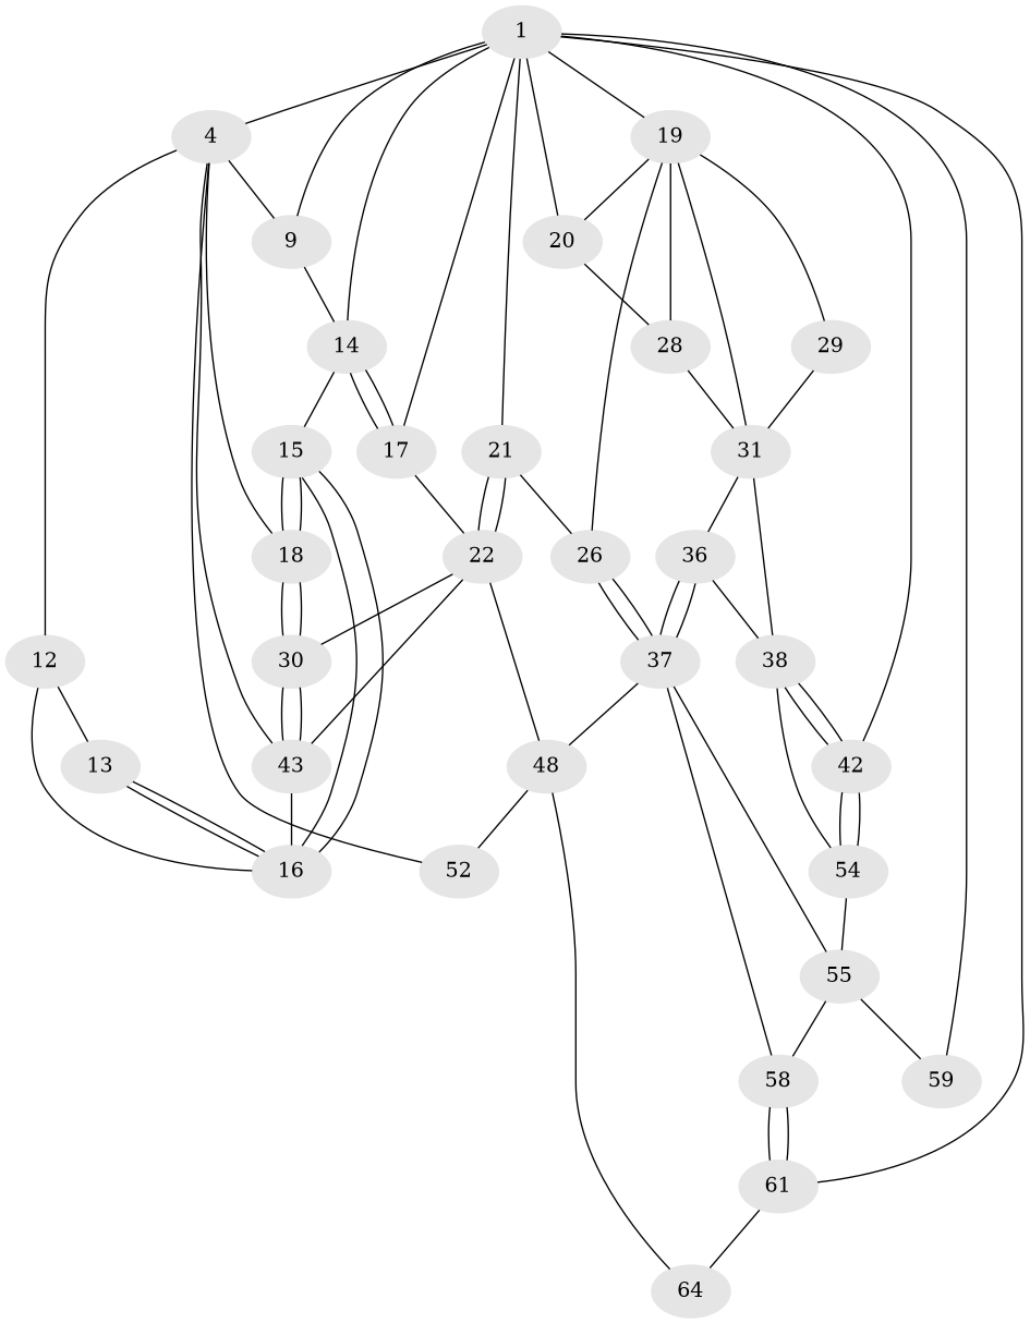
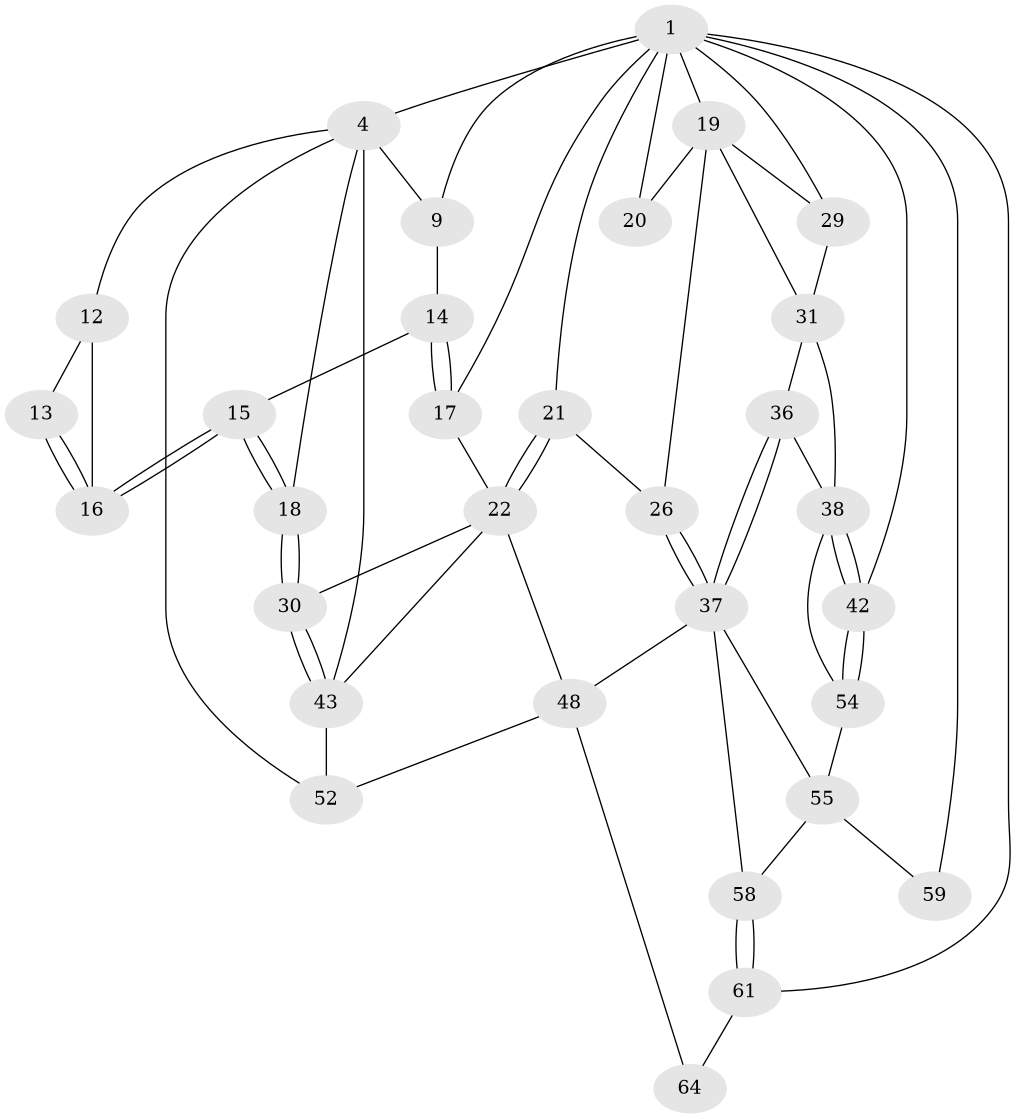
  graph {
    node [color=gray90 style=filled]
    1 [super="+2+6"]
    4 [super="+5+11+45"]
    9 [super="+10"]
    17
    19 [super="+24"]
    20 [super="+27"]
    21
    29
    42
    59
    61
    12
    18
    43 [super="+44+50"]
    52 [super="+62+53"]
    14
    22 [super="+23+49"]
    26
-   28
    31 [super="+35+32"]
    54
    64
    13
    16
    30
    15
    48 [super="+51"]
    37 [super="+46"]
    36
    38 [super="+39"]
    55 [super="+57"]
    58
    1 -- 4 [weight=2]
    1 -- 9
    1 -- 17
    1 -- 19
    1 -- 20
    1 -- 21
-   1 -- 14
+   1 -- 29
    1 -- 42
    1 -- 59 [weight=2]
    1 -- 61
    4 -- 9
    4 -- 12
    4 -- 18
    4 -- 43
    4 -- 52
    9 -- 14
    17 -- 22
    19 -- 20
    19 -- 29
    19 -- 26
-   19 -- 28
    19 -- 31
-   20 -- 28
    21 -- 22
    21 -- 22
    21 -- 26
    29 -- 31
    42 -- 54
    42 -- 54
    61 -- 64
    12 -- 13
    12 -- 16
    18 -- 30
    18 -- 30
-   43 -- 16 [weight=3]
+   43 -- 52 [weight=3]
    14 -- 17
    14 -- 17
    14 -- 15
    22 -- 43
    22 -- 30
    22 -- 48
    26 -- 37
    26 -- 37
-   28 -- 31
    31 -- 36
    31 -- 38
    54 -- 55
    13 -- 16
    13 -- 16
    30 -- 43
    30 -- 43
    15 -- 18
    15 -- 18
    15 -- 16
    15 -- 16
    48 -- 52
    48 -- 64
    37 -- 48
    37 -- 55
    37 -- 58
    36 -- 37
    36 -- 37
    36 -- 38
    38 -- 42
    38 -- 42
    38 -- 54
    55 -- 59
    55 -- 58
    58 -- 61
    58 -- 61
  }
